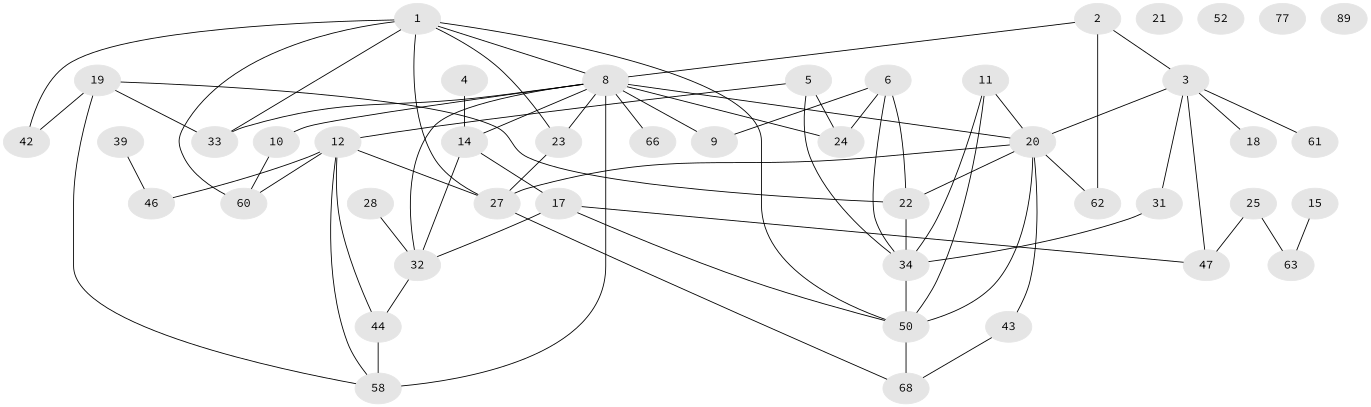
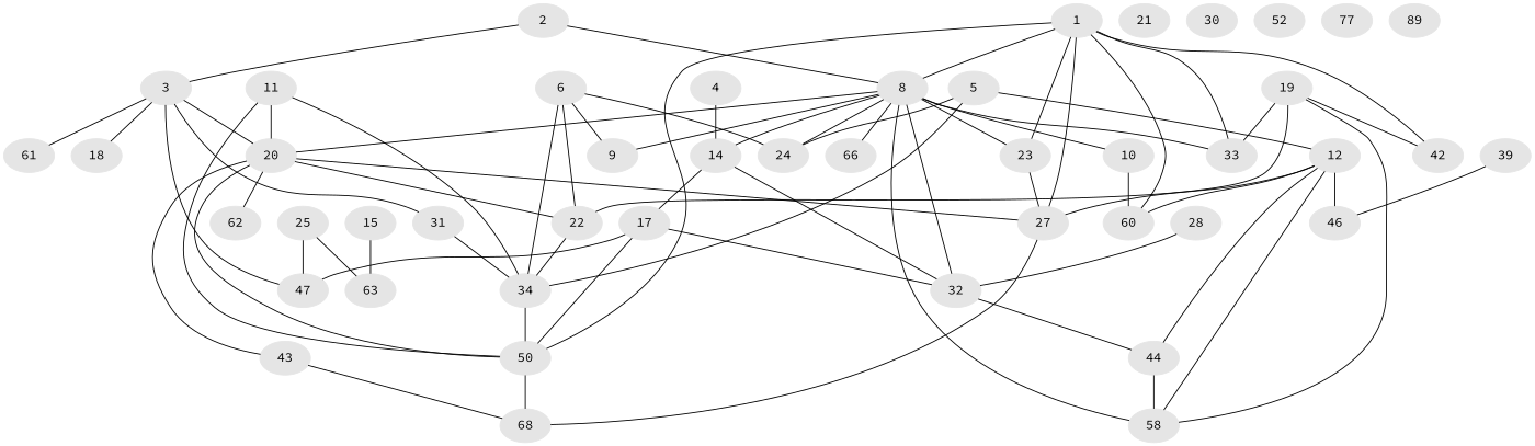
  graph {
    fontname="Source Code Pro"
    node [color=gray90 fontname="Source Code Pro" style=filled]
    edge [fontname="Source Code Pro"]
    1 [super="+54"]
    8 [super="+16"]
    23
    27 [super="+49"]
    33 [super="+55"]
    42
    50 [super="+59"]
    60 [super="+73"]
    20 [super="+36"]
    14 [super="+18"]
    24
    9
    10
    32 [super="+53"]
    58 [super="+72"]
    66
    68 [super="+71"]
    3 [super="+45+13"]
    31
    n20 [label=18]
    47
    61
    2
    62
    22 [super="+40+65"]
    43
    34 [super="+67"]
    17 [super="+56"]
    4
    5
    12
    44
    46
    6 [super="+7+26"]
    11 [super="+64"]
    15
    63
    19 [super="+37+75"]
    21
    25
    28
+   30
    39
    52
    n45 [label=77]
    n46 [label=89]
    1 -- 8
    1 -- 23
    1 -- 27
    1 -- 33
    1 -- 42
    1 -- 50
    1 -- 60
    8 -- 23
    8 -- 33
    8 -- 20
    8 -- 14
    8 -- 24
    8 -- 9
    8 -- 10
    8 -- 32
    8 -- 58 [weight=2]
    8 -- 66
    23 -- 27
    27 -- 68
    50 -- 68
    20 -- 27
    20 -- 50
    20 -- 62
    20 -- 22
    20 -- 43
    14 -- 32
    14 -- 17
    10 -- 60
    32 -- 44
    3 -- 20
    3 -- 31
    3 -- n20
    3 -- 47
    3 -- 61
    31 -- 34
    2 -- 8
    2 -- 3
-   2 -- 62
    22 -- 34
    43 -- 68
    34 -- 50
    17 -- 50
    17 -- 32
    17 -- 47
    4 -- 14
    5 -- 24
    5 -- 34
    5 -- 12
    12 -- 27
    12 -- 60
    12 -- 58
    12 -- 44
    12 -- 46
    44 -- 58
    6 -- 24
    6 -- 9
    6 -- 22 [weight=2]
    6 -- 34
    11 -- 50
    11 -- 20
    11 -- 34
    15 -- 63
    19 -- 33
    19 -- 42
    19 -- 58
    19 -- 22
    25 -- 47
    25 -- 63
    28 -- 32
    39 -- 46
  }
